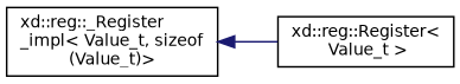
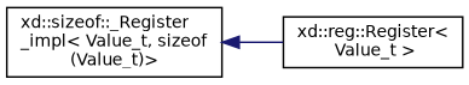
  digraph {
    rankdir=LR
    node [color=black fillcolor=white fontname=Helvetica fontsize=10 shape=record style=filled]
-   n1 [height=0.2 label="xd::reg::_Register\l_impl\< Value_t, sizeof\l(Value_t)\>" width=0.4]
+   n1 [height=0.2 label="xd::sizeof::_Register\l_impl\< Value_t, sizeof\l(Value_t)\>" width=0.4]
    n2 [height=0.2 label="xd::reg::Register\<\l Value_t \>" width=0.4]
    n1 -> n2 [color=midnightblue dir=back fontname=Helvetica fontsize=10 labelfontname=Helvetica labelfontsize=10 style=solid]
  }
